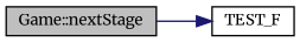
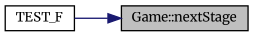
  digraph {
    rankdir=RL
    fontname=Merriweather
    node [color=black fontname=Merriweather fontsize=10 shape=record style=filled]
    n1 [fillcolor=grey75 fontcolor=black height=0.2 label="Game::nextStage" width=0.4]
    n2 [fillcolor=white height=0.2 label=TEST_F width=0.4]
-   n2 -> n1 [color=midnightblue dir=back fontname=Merriweather fontsize=10 labelfontname=Helvetica labelfontsize=10 style=solid]
+   n1 -> n2 [color=midnightblue dir=back fontname=Merriweather fontsize=10 labelfontname=Helvetica labelfontsize=10 style=solid]
  }
